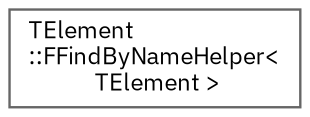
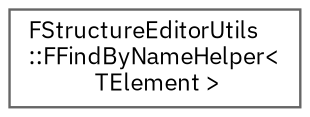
  digraph {
    rankdir=LR
    fontname="IBM Plex Sans"
-   n1 [color=grey40 fillcolor=white fontname="IBM Plex Sans" fontsize=10 height=0.2 label="TElement\l::FFindByNameHelper\<\l TElement \>" shape=box style=filled width=0.4]
+   n1 [color=grey40 fillcolor=white fontname="IBM Plex Sans" fontsize=10 height=0.2 label="FStructureEditorUtils\l::FFindByNameHelper\<\l TElement \>" shape=box style=filled width=0.4]
  }
